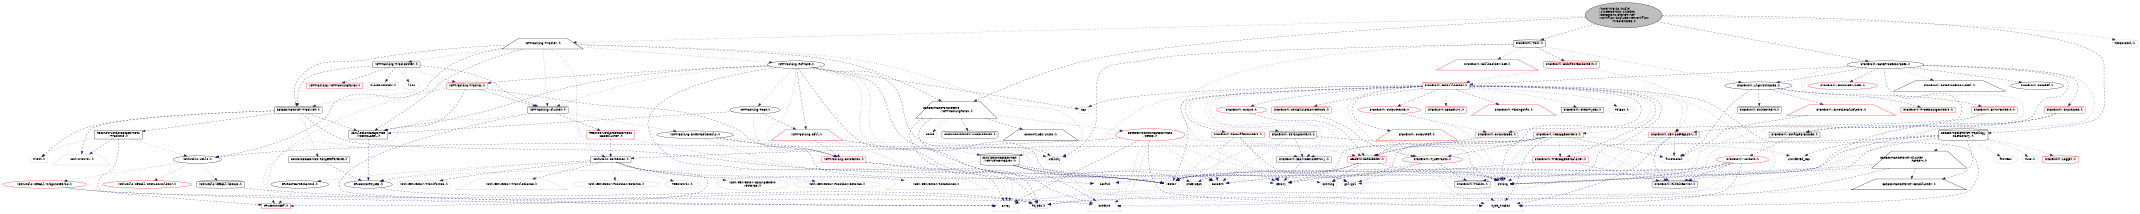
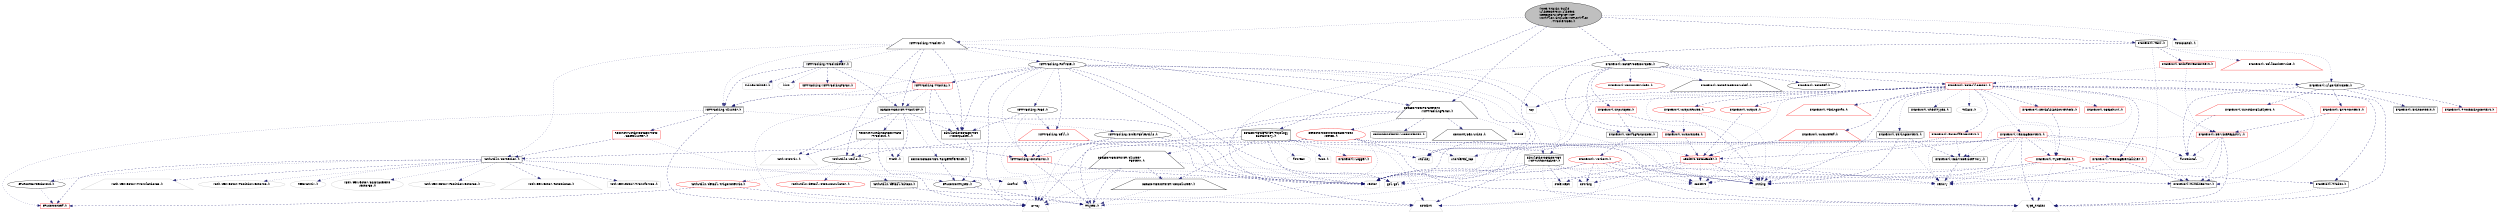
  digraph {
    fontname="DejaVu Sans Mono"
    node [color=black fontname="DejaVu Sans Mono" fontsize=10 shape=cylinder]
    edge [color=midnightblue fontname="DejaVu Sans Mono" fontsize=10 labelfontname=Helvetica labelfontsize=10 style=dashed]
    n1 [fillcolor=grey75 fontcolor=black height=0.2 label="/home/travis/build\l/AliceO2Group/AliceO2\l/Detectors/ITSMFT/MFT\l/workflow/include/MFTWorkflow\l/TrackerSpec.h" shape=ellipse style=filled width=0.4]
    n2 [height=0.2 label="MFTTracking/Tracker.h" shape=trapezium width=0.4]
    n3 [height=0.2 label="DataFormatsParameters\l/MFTTrackingParam.h" shape=trapezium width=0.4]
    n4 [height=0.2 label="Framework/DataProcessorSpec.h" shape=ellipse width=0.4]
    n5 [height=0.2 label="Framework/Task.h" width=0.4]
    n6 [height=0.2 label="DataFormatsITSMFT/Topology\lDictionary.h" width=0.4]
    n7 [color=grey75 height=0.2 label="TStopwatch.h" width=0.4]
    n8 [height=0.2 label="MFTTracking/ROframe.h" shape=ellipse width=0.4]
    n9 [height=0.2 label="MFTTracking/Cluster.h" width=0.4]
    n10 [height=0.2 label="MathUtils/Cartesian.h" shape=box width=0.4]
    n11 [height=0.2 label="DataFormatsMFT/TrackMFT.h" width=0.4]
    n12 [height=0.2 label="SimulationDataFormat\l/MCCompLabel.h" shape=box width=0.4]
    n13 [height=0.2 label="MathUtils/Utils.h" shape=ellipse width=0.4]
    n14 [height=0.2 label="SimulationDataFormat\l/MCTruthContainer.h" width=0.4]
    n15 [height=0.2 label="MFTTracking/TrackFitter.h" shape=box width=0.4]
    n16 [color=grey75 height=0.2 label="Rtypes.h" shape=box width=0.4]
    n17 [color=grey75 height=0.2 label=cstdint shape=trapezium width=0.4]
    n18 [color=grey75 height=0.2 label=ctime shape=box width=0.4]
    n19 [height=0.2 label="CommonConstants/LHCConstants.h" width=0.4]
    n20 [height=0.2 label="CommonTypes/Units.h" shape=trapezium width=0.4]
    n21 [color=red height=0.2 label="DetectorsCommonDataFormats\l/DetID.h" shape=ellipse width=0.4]
    n22 [color=grey75 height=0.2 label=vector width=0.4]
    n23 [color=grey75 height=0.2 label=string width=0.4]
    n24 [height=0.2 label="Framework/AlgorithmSpec.h" shape=ellipse width=0.4]
    n25 [height=0.2 label="Framework/ConfigParamSpec.h" shape=box width=0.4]
    n26 [height=0.2 label="Framework/DataProcessorLabel.h" shape=trapezium width=0.4]
    n27 [height=0.2 label="Framework/DataRef.h" shape=ellipse width=0.4]
    n28 [color=red height=0.2 label="Framework/DataAllocator.h" width=0.4]
    n29 [color=red height=0.2 label="Framework/OutputSpec.h" shape=box width=0.4]
    n30 [color=red height=0.2 label="Framework/InputSpec.h" width=0.4]
    n31 [color=red height=0.2 label="Framework/CommonServices.h" shape=ellipse width=0.4]
    n32 [color=grey75 height=0.2 label=utility width=0.4]
    n33 [color=grey75 height=0.2 label=memory width=0.4]
    n34 [color=red height=0.2 label="Framework/CallbackService.h" shape=trapezium width=0.4]
    n35 [color=red height=0.2 label="Framework/EndOfStreamContext.h" width=0.4]
    n36 [color=grey75 height=0.2 label=unordered_map width=0.4]
    n37 [height=0.2 label="DataFormatsITSMFT/Cluster\lPattern.h" shape=trapezium width=0.4]
    n38 [height=0.2 label="DataFormatsITSMFT/CompCluster.h" shape=trapezium width=0.4]
    n39 [color=red height=0.2 label="Framework/Logger.h" width=0.4]
    n40 [color=grey75 height=0.2 label=fstream shape=ellipse width=0.4]
    n41 [color=grey75 height=0.2 label="TH1F.h" shape=box width=0.4]
    n42 [color=grey75 height=0.2 label=array shape=trapezium width=0.4]
    n43 [color=grey75 height=0.2 label=cassert width=0.4]
    n44 [color=grey75 height=0.2 label="gsl/gsl" shape=box width=0.4]
    n45 [color=grey75 height=0.2 label=map width=0.4]
    n46 [color=red height=0.2 label="MFTTracking/Constants.h" shape=box width=0.4]
    n47 [color=red height=0.2 label="MFTTracking/Cell.h" shape=trapezium width=0.4]
    n48 [color=red height=0.2 label="MFTTracking/TrackCA.h" width=0.4]
    n49 [height=0.2 label="MFTTracking/Road.h" shape=ellipse width=0.4]
    n50 [color=red height=0.2 label="ReconstructionDataFormats\l/BaseCluster.h" shape=box width=0.4]
    n51 [color=red height=0.2 label="GPUCommonDef.h" shape=box width=0.4]
    n52 [height=0.2 label="MFTTracking/IndexTableUtils.h" shape=ellipse width=0.4]
    n53 [color=grey75 height=0.2 label=iosfwd shape=trapezium width=0.4]
    n54 [height=0.2 label="GPUCommonRtypes.h" shape=ellipse width=0.4]
    n55 [color=grey75 height=0.2 label="Math/GenVector/Displacement\lVector3D.h" shape=ellipse width=0.4]
    n56 [color=grey75 height=0.2 label="Math/GenVector/PositionVector3D.h" shape=ellipse width=0.4]
    n57 [color=grey75 height=0.2 label="Math/GenVector/Rotation3D.h" shape=trapezium width=0.4]
    n58 [color=grey75 height=0.2 label="Math/GenVector/Transform3D.h" width=0.4]
    n59 [color=grey75 height=0.2 label="Math/GenVector/Translation3D.h" shape=trapezium width=0.4]
    n60 [color=grey75 height=0.2 label="Math/GenVector/PositionVector2D.h" shape=ellipse width=0.4]
    n61 [color=grey75 height=0.2 label="TGeoMatrix.h" shape=ellipse width=0.4]
    n62 [height=0.2 label="GPUROOTCartesianFwd.h" shape=ellipse width=0.4]
    n63 [color=grey75 height=0.2 label="TMath.h" shape=box width=0.4]
    n64 [color=grey75 height=0.2 label="Math/SMatrix.h" shape=trapezium width=0.4]
    n65 [height=0.2 label="CommonDataFormat/RangeReference.h" shape=box width=0.4]
    n66 [height=0.2 label="ReconstructionDataFormats\l/TrackFwd.h" shape=box width=0.4]
    n67 [height=0.2 label="MathUtils/detail/bitOps.h" width=0.4]
    n68 [color=red height=0.2 label="MathUtils/detail/StatAccumulator.h" shape=ellipse width=0.4]
    n69 [color=red height=0.2 label="MathUtils/detail/trigonometric.h" shape=ellipse width=0.4]
    n70 [color=grey75 height=0.2 label=stdexcept shape=box width=0.4]
    n71 [color=grey75 height=0.2 label=type_traits shape=trapezium width=0.4]
    n72 [color=grey75 height=0.2 label=cstring shape=box width=0.4]
    n73 [color=red height=0.2 label="MFTTracking/MFTTrackingParam.h" shape=box width=0.4]
    n74 [color=grey75 height=0.2 label="TLinearFitter.h" width=0.4]
    n75 [color=grey75 height=0.2 label=list shape=ellipse width=0.4]
    n76 [color=red height=0.2 label="Headers/DataHeader.h" width=0.4]
    n77 [color=red height=0.2 label="Framework/ProcessingContext.h" shape=box width=0.4]
    n78 [color=red height=0.2 label="Framework/ErrorContext.h" width=0.4]
    n79 [color=grey75 height=0.2 label=functional shape=ellipse width=0.4]
    n80 [height=0.2 label="Framework/InitContext.h" width=0.4]
    n81 [color=red height=0.2 label="Framework/FunctionalHelpers.h" shape=trapezium width=0.4]
    n82 [color=red height=0.2 label="Framework/Variant.h" shape=ellipse width=0.4]
    n83 [color=red height=0.2 label="Framework/ServiceRegistry.h" shape=box width=0.4]
    n84 [height=0.2 label="Framework/RuntimeError.h" width=0.4]
    n85 [color=red height=0.2 label="Framework/MessageContext.h" shape=box width=0.4]
    n86 [height=0.2 label="Framework/FairMQDeviceProxy.h" shape=box width=0.4]
    n87 [color=red height=0.2 label="Framework/TMessageSerializer.h" shape=box width=0.4]
    n88 [color=red height=0.2 label="Framework/TypeTraits.h" shape=ellipse width=0.4]
    n89 [height=0.2 label="Framework/Traits.h" width=0.4]
    n90 [height=0.2 label="Framework/StringContext.h" width=0.4]
    n91 [color=red height=0.2 label="Framework/RawBufferContext.h" shape=box width=0.4]
    n92 [color=red height=0.2 label="Framework/Output.h" shape=ellipse width=0.4]
    n93 [color=red height=0.2 label="Framework/OutputRef.h" shape=trapezium width=0.4]
    n94 [color=red height=0.2 label="Framework/OutputRoute.h" shape=ellipse width=0.4]
    n95 [color=red height=0.2 label="Framework/DataChunk.h" width=0.4]
    n96 [color=red height=0.2 label="Framework/TimingInfo.h" shape=trapezium width=0.4]
    n97 [color=red height=0.2 label="Framework/SerializationMethods.h" width=0.4]
    n98 [height=0.2 label="Framework/CheckTypes.h" shape=box width=0.4]
    n99 [color=grey75 height=0.2 label="TClass.h" shape=ellipse width=0.4]
    n1 -> n2 [style=dotted]
    n1 -> n3
    n1 -> n4
    n1 -> n5
    n1 -> n6
    n1 -> n7 [style=dotted]
    n2 -> n3
    n2 -> n8 [style=dotted]
    n2 -> n9 [style=dotted]
    n2 -> n10 [style=dotted]
    n2 -> n11
    n2 -> n12
    n2 -> n13
    n2 -> n14 [style=dotted]
    n2 -> n15 [style=dotted]
    n3 -> n16
    n3 -> n17
    n3 -> n18 [style=dotted]
    n3 -> n19
    n3 -> n20
    n3 -> n21 [style=dotted]
    n4 -> n22 [style=dotted]
    n4 -> n23 [style=dotted]
    n4 -> n24
    n4 -> n25
    n4 -> n26 [style=dotted]
    n4 -> n27
    n4 -> n28
    n4 -> n29
    n4 -> n30
    n4 -> n31
    n5 -> n24 [style=dotted]
    n5 -> n32
    n5 -> n33 [style=dotted]
    n5 -> n34 [style=dotted]
    n5 -> n35
    n6 -> n10
    n6 -> n22
    n6 -> n23
    n6 -> n36
    n6 -> n37 [style=dotted]
    n6 -> n38
    n6 -> n39 [style=dotted]
    n6 -> n40 [style=dotted]
    n6 -> n41 [style=dotted]
    n8 -> n9 [style=dotted]
    n8 -> n12
    n8 -> n14 [style=dotted]
    n8 -> n22
    n8 -> n32
    n8 -> n42
    n8 -> n43 [style=dotted]
    n8 -> n44
    n8 -> n45
    n8 -> n46 [style=dotted]
    n8 -> n47
    n8 -> n48
    n8 -> n49 [style=dotted]
    n9 -> n42
    n9 -> n50
    n9 -> n51 [style=dotted]
    n9 -> n52 [style=dotted]
    n10 -> n51
    n10 -> n53 [style=dotted]
    n10 -> n54 [style=dotted]
    n10 -> n55 [style=dotted]
    n10 -> n56 [style=dotted]
    n10 -> n57
    n10 -> n58
    n10 -> n59
    n10 -> n60 [style=dotted]
    n10 -> n61 [style=dotted]
    n10 -> n62 [style=dotted]
    n11 -> n12
    n11 -> n22
    n11 -> n63
    n11 -> n64
    n11 -> n65 [style=dotted]
    n11 -> n66
    n12 -> n54
    n13 -> n67 [style=dotted]
    n13 -> n68 [style=dotted]
    n13 -> n69 [style=dotted]
    n14 -> n17
    n14 -> n22
    n14 -> n33 [style=dotted]
    n14 -> n43 [style=dotted]
    n14 -> n44 [style=dotted]
    n14 -> n54 [style=dotted]
    n14 -> n70
    n14 -> n71 [style=dotted]
    n14 -> n72 [style=dotted]
    n15 -> n9
    n15 -> n11
    n15 -> n48 [style=dotted]
    n15 -> n73
    n15 -> n74
    n15 -> n75 [style=dotted]
    n21 -> n13
    n21 -> n16 [style=dotted]
    n21 -> n17 [style=dotted]
    n21 -> n23 [style=dotted]
    n21 -> n42
    n21 -> n43 [style=dotted]
    n21 -> n71
    n21 -> n76 [style=dotted]
    n24 -> n77
    n24 -> n78
    n24 -> n79
    n24 -> n80
    n24 -> n81
    n25 -> n23 [style=dotted]
    n25 -> n82
    n28 -> n22
    n28 -> n23
    n28 -> n32 [style=dotted]
    n28 -> n45
    n28 -> n71
    n28 -> n76 [style=dotted]
    n28 -> n83 [style=dotted]
    n28 -> n84 [style=dotted]
    n28 -> n85 [style=dotted]
    n28 -> n86 [style=dotted]
    n28 -> n87
    n28 -> n88 [style=dotted]
    n28 -> n89
    n28 -> n90 [style=dotted]
    n28 -> n91
    n28 -> n92
    n28 -> n93
    n28 -> n94
    n28 -> n95 [style=dotted]
    n28 -> n96
    n28 -> n97
    n28 -> n98 [style=dotted]
    n28 -> n99 [style=dotted]
    n29 -> n76
    n30 -> n23
    n30 -> n25
    n35 -> n28 [style=dotted]
    n35 -> n83 [style=dotted]
    n37 -> n16
    n37 -> n38
    n37 -> n42 [style=dotted]
    n37 -> n44 [style=dotted]
    n37 -> n53 [style=dotted]
    n38 -> n16 [style=dotted]
    n46 -> n16
    n46 -> n22
    n47 -> n22
    n47 -> n42 [style=dotted]
    n47 -> n46
    n48 -> n9
    n48 -> n11 [style=dotted]
    n48 -> n12
    n48 -> n42 [style=dotted]
    n48 -> n46
    n49 -> n12
    n49 -> n46 [style=dotted]
    n49 -> n47
    n50 -> n10
    n50 -> n53 [style=dotted]
    n52 -> n22
    n52 -> n32 [style=dotted]
    n52 -> n42 [style=dotted]
    n52 -> n46
    n54 -> n16
    n62 -> n51 [style=dotted]
    n65 -> n54
    n66 -> n13 [style=dotted]
    n66 -> n16
    n66 -> n63 [style=dotted]
    n66 -> n64
    n67 -> n17
    n69 -> n42
    n69 -> n51
    n76 -> n17 [style=dotted]
    n76 -> n23
    n76 -> n33
    n76 -> n43 [style=dotted]
    n76 -> n70
    n76 -> n72
    n78 -> n83
    n78 -> n84 [style=dotted]
    n81 -> n79
    n82 -> n17 [style=dotted]
    n82 -> n22
    n82 -> n23
    n82 -> n53 [style=dotted]
    n82 -> n71
    n82 -> n72
    n82 -> n84
    n83 -> n23 [style=dotted]
    n83 -> n42 [style=dotted]
    n83 -> n71
    n83 -> n79
    n83 -> n84
    n85 -> n22
    n85 -> n23 [style=dotted]
    n85 -> n36 [style=dotted]
    n85 -> n43
    n85 -> n71
    n85 -> n76
    n85 -> n79
    n85 -> n84 [style=dotted]
    n85 -> n86 [style=dotted]
    n85 -> n87 [style=dotted]
    n85 -> n88
    n86 -> n33
    n87 -> n33
    n87 -> n84
    n88 -> n22 [style=dotted]
    n88 -> n33 [style=dotted]
    n88 -> n44
    n88 -> n71 [style=dotted]
    n88 -> n89
    n89 -> n71 [style=dotted]
    n90 -> n22 [style=dotted]
    n90 -> n23
    n90 -> n33 [style=dotted]
    n90 -> n43 [style=dotted]
    n90 -> n86
    n91 -> n22 [style=dotted]
-   n91 -> n23
    n91 -> n33 [style=dotted]
    n91 -> n43 [style=dotted]
    n91 -> n86 [style=dotted]
    n92 -> n76
    n93 -> n23 [style=dotted]
    n93 -> n76
    n94 -> n23 [style=dotted]
    n94 -> n29 [style=dotted]
    n97 -> n88
  }
